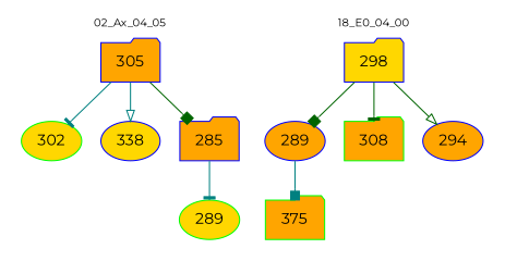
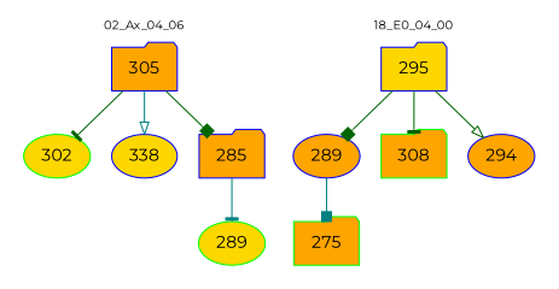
  digraph {
    fontname=Montserrat
    node [color=blue fillcolor=orange fontname=Montserrat shape=folder style=filled]
    edge [arrowhead=tee color=teal fontname=Montserrat]
    n1 [label=305]
    n2 [color=green fillcolor=gold label=302 shape=ellipse]
    n3 [fillcolor=gold label=338 shape=ellipse]
    n4 [label=285]
    n5 [color=green fillcolor=gold label=289 shape=ellipse]
-   n6 [fillcolor=gold label=298]
+   n6 [fillcolor=gold label=295]
    n7 [label=289 shape=ellipse]
    n8 [color=green label=308]
    n9 [label=294 shape=ellipse]
-   n10 [color=green label=375]
+   n10 [color=green label=275]
    subgraph cluster_1 {
      color=white
      fontsize=10
-     label="02_Ax_04_05"
+     label="02_Ax_04_06"
      n1
      n2
      n3
      n4
      n5
    }
    subgraph cluster_2 {
      color=white
      fontsize=10
      label="18_E0_04_00"
      n6
      n7
      n8
      n9
      n10
    }
-   n1 -> n2
+   n1 -> n2 [color=darkgreen]
    n1 -> n3 [arrowhead=onormal]
    n1 -> n4 [arrowhead=box color=darkgreen]
    n4 -> n5
    n6 -> n7 [arrowhead=box color=darkgreen]
    n6 -> n8 [color=darkgreen]
    n6 -> n9 [arrowhead=onormal color=darkgreen]
    n7 -> n10 [arrowhead=box]
  }
